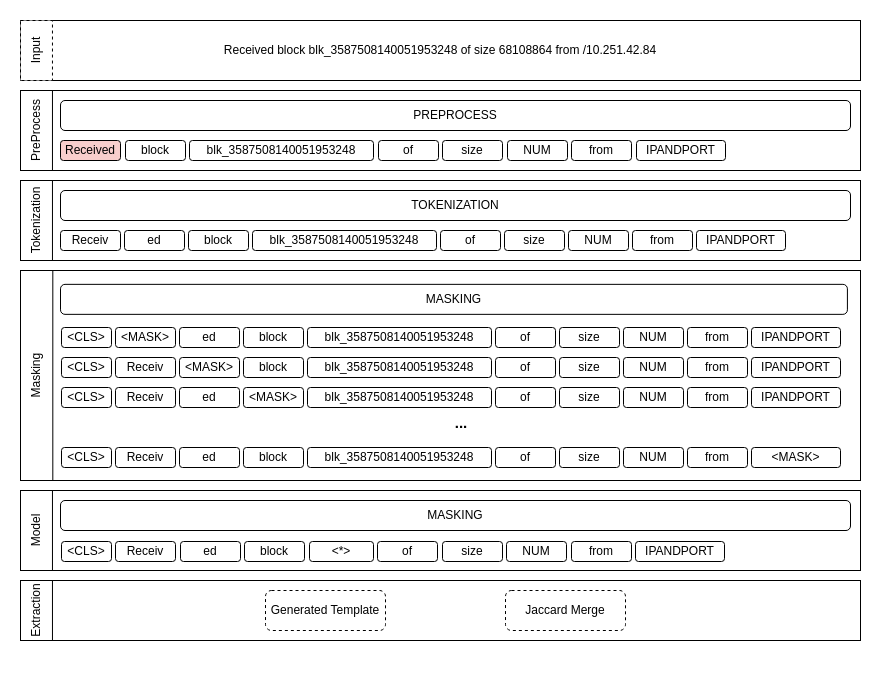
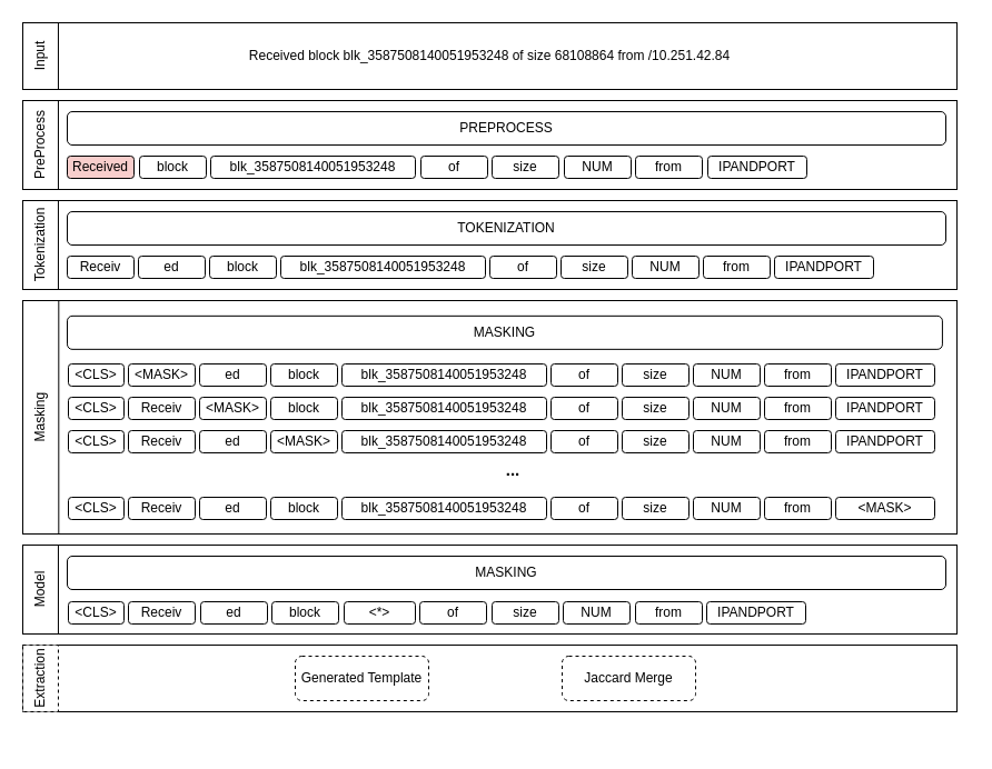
  <mxCell id="0" />
  <mxCell id="1" parent="0" />
  <mxCell id="2" value="" style="group;horizontal=1;" parent="1" vertex="1" connectable="0"><mxGeometry x="20" y="270" width="840" height="210" as="geometry" /></mxCell>
  <mxCell id="3" value="" style="rounded=0;whiteSpace=wrap;html=1;" parent="2" vertex="1"><mxGeometry width="840" height="210" as="geometry" /></mxCell>
  <mxCell id="4" value="Masking&lt;br&gt;" style="rounded=0;whiteSpace=wrap;html=1;horizontal=0;" parent="2" vertex="1"><mxGeometry width="32.311" height="210" as="geometry" /></mxCell>
  <mxCell id="5" value="MASKING" style="rounded=1;whiteSpace=wrap;html=1;" parent="2" vertex="1"><mxGeometry x="40" y="13.85" width="786.92" height="30" as="geometry" /></mxCell>
  <mxCell id="6" value="" style="group;horizontal=1;" parent="1" vertex="1" connectable="0"><mxGeometry x="20" y="490" width="850" height="90" as="geometry" /></mxCell>
  <mxCell id="7" value="" style="rounded=0;whiteSpace=wrap;html=1;" parent="6" vertex="1"><mxGeometry width="840" height="80" as="geometry" /></mxCell>
  <mxCell id="8" value="Model" style="rounded=0;whiteSpace=wrap;html=1;horizontal=0;" parent="6" vertex="1"><mxGeometry width="31.96" height="80" as="geometry" /></mxCell>
  <mxCell id="9" value="MASKING" style="rounded=1;whiteSpace=wrap;html=1;" parent="6" vertex="1"><mxGeometry x="40" y="10" width="790" height="30" as="geometry" /></mxCell>
  <mxCell id="10" value="&amp;lt;*&amp;gt;" style="rounded=1;whiteSpace=wrap;html=1;" vertex="1" parent="6"><mxGeometry x="289" y="51" width="64" height="20" as="geometry" /></mxCell>
  <mxCell id="11" value="block" style="rounded=1;whiteSpace=wrap;html=1;" vertex="1" parent="6"><mxGeometry x="224" y="51" width="60" height="20" as="geometry" /></mxCell>
  <mxCell id="12" value="of" style="rounded=1;whiteSpace=wrap;html=1;" vertex="1" parent="6"><mxGeometry x="357" y="51" width="60" height="20" as="geometry" /></mxCell>
  <mxCell id="13" value="size" style="rounded=1;whiteSpace=wrap;html=1;" vertex="1" parent="6"><mxGeometry x="422" y="51" width="60" height="20" as="geometry" /></mxCell>
  <mxCell id="14" value="NUM" style="rounded=1;whiteSpace=wrap;html=1;" vertex="1" parent="6"><mxGeometry x="486" y="51" width="60" height="20" as="geometry" /></mxCell>
  <mxCell id="15" value="from" style="rounded=1;whiteSpace=wrap;html=1;" vertex="1" parent="6"><mxGeometry x="551" y="51" width="60" height="20" as="geometry" /></mxCell>
  <mxCell id="16" value="IPANDPORT" style="rounded=1;whiteSpace=wrap;html=1;" vertex="1" parent="6"><mxGeometry x="615" y="51" width="89" height="20" as="geometry" /></mxCell>
  <mxCell id="17" value="Receiv" style="rounded=1;whiteSpace=wrap;html=1;" vertex="1" parent="6"><mxGeometry x="95" y="51" width="60" height="20" as="geometry" /></mxCell>
  <mxCell id="18" value="ed" style="rounded=1;whiteSpace=wrap;html=1;" vertex="1" parent="6"><mxGeometry x="160" y="51" width="60" height="20" as="geometry" /></mxCell>
  <mxCell id="19" value="&amp;lt;CLS&amp;gt;" style="rounded=1;whiteSpace=wrap;html=1;" vertex="1" parent="6"><mxGeometry x="41" y="51" width="50" height="20" as="geometry" /></mxCell>
  <mxCell id="20" value="" style="group;horizontal=1;" parent="1" vertex="1" connectable="0"><mxGeometry x="20" y="580" width="850" height="90" as="geometry" /></mxCell>
  <mxCell id="21" value="" style="rounded=0;whiteSpace=wrap;html=1;" parent="20" vertex="1"><mxGeometry width="840" height="60" as="geometry" /></mxCell>
- <mxCell id="22" value="Extraction" style="rounded=0;whiteSpace=wrap;html=1;horizontal=0;" parent="20" vertex="1"><mxGeometry width="31.96" height="60" as="geometry" /></mxCell>
+ <mxCell id="22" value="Extraction" style="rounded=0;whiteSpace=wrap;html=1;horizontal=0;dashed=1;" parent="20" vertex="1"><mxGeometry width="31.96" height="60" as="geometry" /></mxCell>
  <mxCell id="23" value="Generated Template" style="rounded=1;whiteSpace=wrap;html=1;dashed=1;" parent="20" vertex="1"><mxGeometry x="245" y="10" width="120" height="40" as="geometry" /></mxCell>
  <mxCell id="24" value="Jaccard Merge" style="rounded=1;whiteSpace=wrap;html=1;dashed=1;" vertex="1" parent="20"><mxGeometry x="485" y="10" width="120" height="40" as="geometry" /></mxCell>
  <mxCell id="25" value="Received block blk_3587508140051953248 of size 68108864 from /10.251.42.84" style="rounded=0;whiteSpace=wrap;html=1;" parent="1" vertex="1"><mxGeometry x="20" y="20" width="840" height="60" as="geometry" /></mxCell>
- <mxCell id="26" value="Input" style="rounded=0;whiteSpace=wrap;html=1;horizontal=0;dashed=1;" parent="1" vertex="1"><mxGeometry x="20" y="20" width="31.96" height="60" as="geometry" /></mxCell>
+ <mxCell id="26" value="Input" style="rounded=0;whiteSpace=wrap;html=1;horizontal=0;" parent="1" vertex="1"><mxGeometry x="20" y="20" width="31.96" height="60" as="geometry" /></mxCell>
  <mxCell id="27" value="" style="rounded=0;whiteSpace=wrap;html=1;" parent="1" vertex="1"><mxGeometry x="20" y="180" width="840" height="80" as="geometry" /></mxCell>
  <mxCell id="28" value="Tokenization" style="rounded=0;whiteSpace=wrap;html=1;horizontal=0;" parent="1" vertex="1"><mxGeometry x="20" y="180" width="31.96" height="80" as="geometry" /></mxCell>
  <mxCell id="29" value="TOKENIZATION" style="rounded=1;whiteSpace=wrap;html=1;" parent="1" vertex="1"><mxGeometry x="60" y="190" width="790" height="30" as="geometry" /></mxCell>
  <mxCell id="30" value="" style="rounded=0;whiteSpace=wrap;html=1;" vertex="1" parent="1"><mxGeometry x="20" y="90" width="840" height="80" as="geometry" /></mxCell>
  <mxCell id="31" value="PreProcess" style="rounded=0;whiteSpace=wrap;html=1;horizontal=0;" vertex="1" parent="1"><mxGeometry x="20" y="90" width="31.96" height="80" as="geometry" /></mxCell>
  <mxCell id="32" value="PREPROCESS" style="rounded=1;whiteSpace=wrap;html=1;" vertex="1" parent="1"><mxGeometry x="60" y="100" width="790" height="30" as="geometry" /></mxCell>
  <mxCell id="33" value="Received" style="rounded=1;whiteSpace=wrap;html=1;fillColor=#f8cecc;" vertex="1" parent="1"><mxGeometry x="60" y="140" width="60" height="20" as="geometry" /></mxCell>
  <mxCell id="34" value="blk_3587508140051953248" style="rounded=1;whiteSpace=wrap;html=1;" vertex="1" parent="1"><mxGeometry x="189" y="140" width="184" height="20" as="geometry" /></mxCell>
  <mxCell id="35" value="block" style="rounded=1;whiteSpace=wrap;html=1;" vertex="1" parent="1"><mxGeometry x="125" y="140" width="60" height="20" as="geometry" /></mxCell>
  <mxCell id="36" value="of" style="rounded=1;whiteSpace=wrap;html=1;" vertex="1" parent="1"><mxGeometry x="378" y="140" width="60" height="20" as="geometry" /></mxCell>
  <mxCell id="37" value="size" style="rounded=1;whiteSpace=wrap;html=1;" vertex="1" parent="1"><mxGeometry x="442" y="140" width="60" height="20" as="geometry" /></mxCell>
  <mxCell id="38" value="NUM" style="rounded=1;whiteSpace=wrap;html=1;" vertex="1" parent="1"><mxGeometry x="507" y="140" width="60" height="20" as="geometry" /></mxCell>
  <mxCell id="39" value="from" style="rounded=1;whiteSpace=wrap;html=1;" vertex="1" parent="1"><mxGeometry x="571" y="140" width="60" height="20" as="geometry" /></mxCell>
  <mxCell id="40" value="IPANDPORT" style="rounded=1;whiteSpace=wrap;html=1;" vertex="1" parent="1"><mxGeometry x="636" y="140" width="89" height="20" as="geometry" /></mxCell>
  <mxCell id="41" value="blk_3587508140051953248" style="rounded=1;whiteSpace=wrap;html=1;" vertex="1" parent="1"><mxGeometry x="252" y="230" width="184" height="20" as="geometry" /></mxCell>
  <mxCell id="42" value="block" style="rounded=1;whiteSpace=wrap;html=1;" vertex="1" parent="1"><mxGeometry x="188" y="230" width="60" height="20" as="geometry" /></mxCell>
  <mxCell id="43" value="of" style="rounded=1;whiteSpace=wrap;html=1;" vertex="1" parent="1"><mxGeometry x="440" y="230" width="60" height="20" as="geometry" /></mxCell>
  <mxCell id="44" value="size" style="rounded=1;whiteSpace=wrap;html=1;" vertex="1" parent="1"><mxGeometry x="504" y="230" width="60" height="20" as="geometry" /></mxCell>
  <mxCell id="45" value="NUM" style="rounded=1;whiteSpace=wrap;html=1;" vertex="1" parent="1"><mxGeometry x="568" y="230" width="60" height="20" as="geometry" /></mxCell>
  <mxCell id="46" value="from" style="rounded=1;whiteSpace=wrap;html=1;" vertex="1" parent="1"><mxGeometry x="632" y="230" width="60" height="20" as="geometry" /></mxCell>
  <mxCell id="47" value="IPANDPORT" style="rounded=1;whiteSpace=wrap;html=1;" vertex="1" parent="1"><mxGeometry x="696" y="230" width="89" height="20" as="geometry" /></mxCell>
  <mxCell id="48" value="Receiv" style="rounded=1;whiteSpace=wrap;html=1;" vertex="1" parent="1"><mxGeometry x="60" y="230" width="60" height="20" as="geometry" /></mxCell>
  <mxCell id="49" value="ed" style="rounded=1;whiteSpace=wrap;html=1;" vertex="1" parent="1"><mxGeometry x="124" y="230" width="60" height="20" as="geometry" /></mxCell>
  <mxCell id="50" value="blk_3587508140051953248" style="rounded=1;whiteSpace=wrap;html=1;" vertex="1" parent="1"><mxGeometry x="307" y="327" width="184" height="20" as="geometry" /></mxCell>
  <mxCell id="51" value="block" style="rounded=1;whiteSpace=wrap;html=1;" vertex="1" parent="1"><mxGeometry x="243" y="327" width="60" height="20" as="geometry" /></mxCell>
  <mxCell id="52" value="of" style="rounded=1;whiteSpace=wrap;html=1;" vertex="1" parent="1"><mxGeometry x="495" y="327" width="60" height="20" as="geometry" /></mxCell>
  <mxCell id="53" value="size" style="rounded=1;whiteSpace=wrap;html=1;" vertex="1" parent="1"><mxGeometry x="559" y="327" width="60" height="20" as="geometry" /></mxCell>
  <mxCell id="54" value="NUM" style="rounded=1;whiteSpace=wrap;html=1;" vertex="1" parent="1"><mxGeometry x="623" y="327" width="60" height="20" as="geometry" /></mxCell>
  <mxCell id="55" value="from" style="rounded=1;whiteSpace=wrap;html=1;" vertex="1" parent="1"><mxGeometry x="687" y="327" width="60" height="20" as="geometry" /></mxCell>
  <mxCell id="56" value="IPANDPORT" style="rounded=1;whiteSpace=wrap;html=1;" vertex="1" parent="1"><mxGeometry x="751" y="327" width="89" height="20" as="geometry" /></mxCell>
  <mxCell id="57" value="&amp;lt;MASK&amp;gt;" style="rounded=1;whiteSpace=wrap;html=1;" vertex="1" parent="1"><mxGeometry x="115" y="327" width="60" height="20" as="geometry" /></mxCell>
  <mxCell id="58" value="ed" style="rounded=1;whiteSpace=wrap;html=1;" vertex="1" parent="1"><mxGeometry x="179" y="327" width="60" height="20" as="geometry" /></mxCell>
  <mxCell id="59" value="&amp;lt;CLS&amp;gt;" style="rounded=1;whiteSpace=wrap;html=1;" vertex="1" parent="1"><mxGeometry x="61" y="327" width="50" height="20" as="geometry" /></mxCell>
  <mxCell id="60" value="blk_3587508140051953248" style="rounded=1;whiteSpace=wrap;html=1;" vertex="1" parent="1"><mxGeometry x="307" y="357" width="184" height="20" as="geometry" /></mxCell>
  <mxCell id="61" value="block" style="rounded=1;whiteSpace=wrap;html=1;" vertex="1" parent="1"><mxGeometry x="243" y="357" width="60" height="20" as="geometry" /></mxCell>
  <mxCell id="62" value="of" style="rounded=1;whiteSpace=wrap;html=1;" vertex="1" parent="1"><mxGeometry x="495" y="357" width="60" height="20" as="geometry" /></mxCell>
  <mxCell id="63" value="size" style="rounded=1;whiteSpace=wrap;html=1;" vertex="1" parent="1"><mxGeometry x="559" y="357" width="60" height="20" as="geometry" /></mxCell>
  <mxCell id="64" value="NUM" style="rounded=1;whiteSpace=wrap;html=1;" vertex="1" parent="1"><mxGeometry x="623" y="357" width="60" height="20" as="geometry" /></mxCell>
  <mxCell id="65" value="from" style="rounded=1;whiteSpace=wrap;html=1;" vertex="1" parent="1"><mxGeometry x="687" y="357" width="60" height="20" as="geometry" /></mxCell>
  <mxCell id="66" value="IPANDPORT" style="rounded=1;whiteSpace=wrap;html=1;" vertex="1" parent="1"><mxGeometry x="751" y="357" width="89" height="20" as="geometry" /></mxCell>
  <mxCell id="67" value="Receiv" style="rounded=1;whiteSpace=wrap;html=1;" vertex="1" parent="1"><mxGeometry x="115" y="357" width="60" height="20" as="geometry" /></mxCell>
  <mxCell id="68" value="&amp;lt;MASK&amp;gt;" style="rounded=1;whiteSpace=wrap;html=1;" vertex="1" parent="1"><mxGeometry x="179" y="357" width="60" height="20" as="geometry" /></mxCell>
  <mxCell id="69" value="&amp;lt;CLS&amp;gt;" style="rounded=1;whiteSpace=wrap;html=1;" vertex="1" parent="1"><mxGeometry x="61" y="357" width="50" height="20" as="geometry" /></mxCell>
  <mxCell id="70" value="blk_3587508140051953248" style="rounded=1;whiteSpace=wrap;html=1;" vertex="1" parent="1"><mxGeometry x="307" y="387" width="184" height="20" as="geometry" /></mxCell>
  <mxCell id="71" value="&amp;lt;MASK&amp;gt;" style="rounded=1;whiteSpace=wrap;html=1;" vertex="1" parent="1"><mxGeometry x="243" y="387" width="60" height="20" as="geometry" /></mxCell>
  <mxCell id="72" value="of" style="rounded=1;whiteSpace=wrap;html=1;" vertex="1" parent="1"><mxGeometry x="495" y="387" width="60" height="20" as="geometry" /></mxCell>
  <mxCell id="73" value="size" style="rounded=1;whiteSpace=wrap;html=1;" vertex="1" parent="1"><mxGeometry x="559" y="387" width="60" height="20" as="geometry" /></mxCell>
  <mxCell id="74" value="NUM" style="rounded=1;whiteSpace=wrap;html=1;" vertex="1" parent="1"><mxGeometry x="623" y="387" width="60" height="20" as="geometry" /></mxCell>
  <mxCell id="75" value="from" style="rounded=1;whiteSpace=wrap;html=1;" vertex="1" parent="1"><mxGeometry x="687" y="387" width="60" height="20" as="geometry" /></mxCell>
  <mxCell id="76" value="IPANDPORT" style="rounded=1;whiteSpace=wrap;html=1;" vertex="1" parent="1"><mxGeometry x="751" y="387" width="89" height="20" as="geometry" /></mxCell>
  <mxCell id="77" value="Receiv" style="rounded=1;whiteSpace=wrap;html=1;" vertex="1" parent="1"><mxGeometry x="115" y="387" width="60" height="20" as="geometry" /></mxCell>
  <mxCell id="78" value="ed" style="rounded=1;whiteSpace=wrap;html=1;" vertex="1" parent="1"><mxGeometry x="179" y="387" width="60" height="20" as="geometry" /></mxCell>
  <mxCell id="79" value="&amp;lt;CLS&amp;gt;" style="rounded=1;whiteSpace=wrap;html=1;" vertex="1" parent="1"><mxGeometry x="61" y="387" width="50" height="20" as="geometry" /></mxCell>
  <mxCell id="80" value="blk_3587508140051953248" style="rounded=1;whiteSpace=wrap;html=1;" vertex="1" parent="1"><mxGeometry x="307" y="447" width="184" height="20" as="geometry" /></mxCell>
  <mxCell id="81" value="block" style="rounded=1;whiteSpace=wrap;html=1;" vertex="1" parent="1"><mxGeometry x="243" y="447" width="60" height="20" as="geometry" /></mxCell>
  <mxCell id="82" value="of" style="rounded=1;whiteSpace=wrap;html=1;" vertex="1" parent="1"><mxGeometry x="495" y="447" width="60" height="20" as="geometry" /></mxCell>
  <mxCell id="83" value="size" style="rounded=1;whiteSpace=wrap;html=1;" vertex="1" parent="1"><mxGeometry x="559" y="447" width="60" height="20" as="geometry" /></mxCell>
  <mxCell id="84" value="NUM" style="rounded=1;whiteSpace=wrap;html=1;" vertex="1" parent="1"><mxGeometry x="623" y="447" width="60" height="20" as="geometry" /></mxCell>
  <mxCell id="85" value="from" style="rounded=1;whiteSpace=wrap;html=1;" vertex="1" parent="1"><mxGeometry x="687" y="447" width="60" height="20" as="geometry" /></mxCell>
  <mxCell id="86" value="&amp;lt;MASK&amp;gt;" style="rounded=1;whiteSpace=wrap;html=1;" vertex="1" parent="1"><mxGeometry x="751" y="447" width="89" height="20" as="geometry" /></mxCell>
  <mxCell id="87" value="Receiv" style="rounded=1;whiteSpace=wrap;html=1;" vertex="1" parent="1"><mxGeometry x="115" y="447" width="60" height="20" as="geometry" /></mxCell>
  <mxCell id="88" value="ed" style="rounded=1;whiteSpace=wrap;html=1;" vertex="1" parent="1"><mxGeometry x="179" y="447" width="60" height="20" as="geometry" /></mxCell>
  <mxCell id="89" value="&amp;lt;CLS&amp;gt;" style="rounded=1;whiteSpace=wrap;html=1;" vertex="1" parent="1"><mxGeometry x="61" y="447" width="50" height="20" as="geometry" /></mxCell>
  <mxCell id="90" value="&lt;b&gt;&lt;font style=&quot;font-size: 15px;&quot;&gt;...&lt;/font&gt;&lt;/b&gt;" style="text;html=1;strokeColor=none;fillColor=none;align=center;verticalAlign=middle;whiteSpace=wrap;rounded=0;" vertex="1" parent="1"><mxGeometry x="431" y="407" width="60" height="30" as="geometry" /></mxCell>
